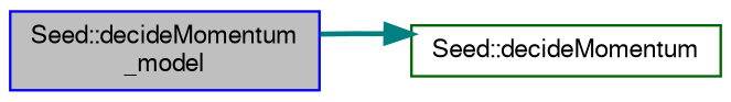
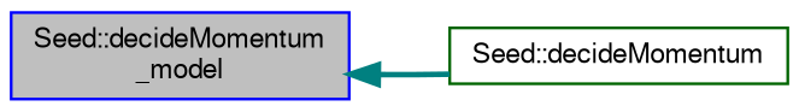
  digraph {
    rankdir=LR
    node [fontname=FreeSans fontsize=10 shape=record]
    n1 [color=blue fillcolor=grey75 fontcolor=black height=0.2 label="Seed::decideMomentum\l_model" style=filled width=0.4]
    n2 [color=darkgreen height=0.2 label="Seed::decideMomentum" width=0.4]
-   n2 -> n1 [color=teal dir=back fontname=FreeSans fontsize=10 labelfontname=FreeSans labelfontsize=10 style=bold]
+   n1 -> n2 [color=teal dir=back fontname=FreeSans fontsize=10 labelfontname=FreeSans labelfontsize=10 style=bold]
  }
